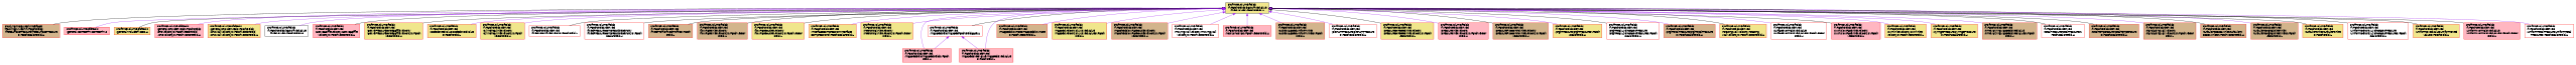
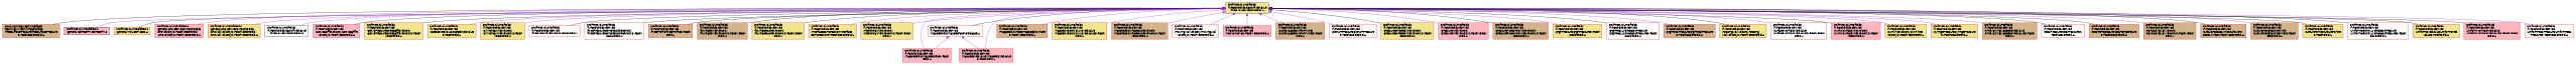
  digraph {
    node [color=red fillcolor=khaki fontname=Helvetica fontsize=10 shape=record style=filled]
    edge [color=purple dir=back fontname=Helvetica fontsize=10 labelfontname=Helvetica labelfontsize=10 style=solid]
    n1 [color=black fontcolor=black height=0.2 label="src/finiteVolume/fields\l/fvPatchFields/basic/fixedValue\l/fixedValueFvPatchFields.H" width=0.4]
    n2 [height=0.2 label="src/dynamicFaMesh/interface\lTrackingFvMesh/fvPatchFields\l/freeSurfacePressure/freeSurfacePressure\lFvPatchScalarField.H" width=0.4 fillcolor=tan]
-   n3 [height=0.2 label="src/finiteVolume/cfdTools\l/general/CorrectPhi/CorrectPhi.C" width=0.4 fillcolor=lightpink]
+   n3 [color=black height=0.2 label="src/finiteVolume/cfdTools\l/general/CorrectPhi/CorrectPhi.C" width=0.4 fillcolor=lightpink]
    n4 [height=0.2 label="src/finiteVolume/cfdTools\l/general/include/fvCFD.H" width=0.4]
    n5 [height=0.2 label="src/finiteVolume/cfdTools\l/general/SRF/derivedFvPatchFields\l/SRFVelocityFvPatchVectorField\l/SRFVelocityFvPatchVectorField.H" width=0.4 fillcolor=lightpink]
    n6 [height=0.2 label="src/finiteVolume/cfdTools\l/general/SRF/derivedFvPatchFields\l/SRFWallVelocityFvPatchVectorField\l/SRFWallVelocityFvPatchVectorField.H" width=0.4]
    n7 [color=black height=0.2 label="src/finiteVolume/fields\l/fvPatchFields/basic/fixedValue\l/fixedValueFvPatchFields.C" width=0.4 fillcolor=white]
    n8 [height=0.2 label="src/finiteVolume/fields\l/fvPatchFields/derived\l/activeBaffleVelocity/activeBaffle\lVelocityFvPatchVectorField.H" width=0.4 fillcolor=lightpink]
    n9 [height=0.2 label="src/finiteVolume/fields\l/fvPatchFields/derived\l/activePressureForceBaffleVelocity\l/activePressureForceBaffleVelocityFvPatch\lVectorField.H" width=0.4]
    n10 [height=0.2 label="src/finiteVolume/fields\l/fvPatchFields/derived\l/codedFixedValue/codedFixedValue\lFvPatchField.H" width=0.4]
    n11 [height=0.2 label="src/finiteVolume/fields\l/fvPatchFields/derived\l/cylindricalInletVelocity\l/cylindricalInletVelocityFvPatch\lVectorField.H" width=0.4]
    n12 [height=0.2 label="src/finiteVolume/fields\l/fvPatchFields/derived\l/fixedMean/fixedMeanFvPatchField.H" width=0.4 fillcolor=white]
    n13 [height=0.2 label="src/finiteVolume/fields\l/fvPatchFields/derived\l/fixedPressureCompressibleDensity\l/fixedPressureCompressibleDensityFvPatch\lScalarField.H" width=0.4 fillcolor=white]
    n14 [height=0.2 label="src/finiteVolume/fields\l/fvPatchFields/derived\l/fixedProfile/fixedProfileFvPatch\lField.H" width=0.4 fillcolor=tan]
    n15 [height=0.2 label="src/finiteVolume/fields\l/fvPatchFields/derived\l/flowRateInletVelocity\l/flowRateInletVelocityFvPatchVector\lField.H" width=0.4 fillcolor=tan]
    n16 [height=0.2 label="src/finiteVolume/fields\l/fvPatchFields/derived\l/flowRateOutletVelocity\l/flowRateOutletVelocityFvPatchVector\lField.H" width=0.4]
    n17 [height=0.2 label="src/finiteVolume/fields\l/fvPatchFields/derived\l/interfaceCompression/interface\lCompressionFvPatchScalarField.H" width=0.4]
    n18 [height=0.2 label="src/finiteVolume/fields\l/fvPatchFields/derived\l/interstitialInletVelocity\l/interstitialInletVelocityFvPatchVector\lField.H" width=0.4]
    n19 [height=0.2 label="src/finiteVolume/fields\l/fvPatchFields/derived\l/mappedField/mappedPatchFieldBase.H" width=0.4 fillcolor=white]
    n20 [height=0.2 label="src/finiteVolume/fields\l/fvPatchFields/derived\l/mappedField/mappedFieldFvPatch\lField.H" width=0.4 fillcolor=lightpink]
    n21 [height=0.2 label="src/finiteVolume/fields\l/fvPatchFields/derived\l/mappedFixedValue/mappedFixedValue\lFvPatchField.H" width=0.4 fillcolor=lightpink]
    n22 [height=0.2 label="src/finiteVolume/fields\l/fvPatchFields/derived\l/mappedFlowRate/mappedFlowRate\lFvPatchVectorField.H" width=0.4 fillcolor=tan]
    n23 [height=0.2 label="src/finiteVolume/fields\l/fvPatchFields/derived\l/mappedVelocityFluxFixedValue\l/mappedVelocityFluxFixedValueFvPatch\lField.H" width=0.4]
    n24 [height=0.2 label="src/finiteVolume/fields\l/fvPatchFields/derived\l/matchedFlowRateOutletVelocity\l/matchedFlowRateOutletVelocityFvPatch\lVectorField.H" width=0.4 fillcolor=tan]
    n25 [height=0.2 label="src/finiteVolume/fields\l/fvPatchFields/derived\l/movingWallVelocity/movingWall\lVelocityFvPatchVectorField.H" width=0.4 fillcolor=white]
    n26 [height=0.2 label="src/finiteVolume/fields\l/fvPatchFields/derived\l/noSlip/noSlipFvPatchVectorField.H" width=0.4 fillcolor=lightpink]
    n27 [height=0.2 label="src/finiteVolume/fields\l/fvPatchFields/derived\l/outletMappedUniformInlet\l/outletMappedUniformInletFvPatch\lField.H" width=0.4 fillcolor=tan]
    n28 [height=0.2 label="src/finiteVolume/fields\l/fvPatchFields/derived\l/plenumPressure/plenumPressure\lFvPatchScalarField.H" width=0.4 fillcolor=white]
    n29 [height=0.2 label="src/finiteVolume/fields\l/fvPatchFields/derived\l/pressureDirectedInletVelocity\l/pressureDirectedInletVelocityFvPatch\lVectorField.H" width=0.4]
    n30 [height=0.2 label="src/finiteVolume/fields\l/fvPatchFields/derived\l/pressureInletVelocity\l/pressureInletVelocityFvPatchVector\lField.H" width=0.4 fillcolor=lightpink]
    n31 [height=0.2 label="src/finiteVolume/fields\l/fvPatchFields/derived\l/pressurePIDControlInletVelocity\l/pressurePIDControlInletVelocityFvPatch\lVectorField.H" width=0.4 fillcolor=tan]
    n32 [height=0.2 label="src/finiteVolume/fields\l/fvPatchFields/derived\l/prghPressure/prghPressureFvPatch\lScalarField.H" width=0.4]
    n33 [height=0.2 label="src/finiteVolume/fields\l/fvPatchFields/derived\l/prghTotalHydrostaticPressure\l/prghTotalHydrostaticPressureFvPatch\lScalarField.H" width=0.4 fillcolor=white]
    n34 [height=0.2 label="src/finiteVolume/fields\l/fvPatchFields/derived\l/prghTotalPressure/prghTotalPressure\lFvPatchScalarField.H" width=0.4 fillcolor=tan]
    n35 [height=0.2 label="src/finiteVolume/fields\l/fvPatchFields/derived\l/rotatingWallVelocity/rotating\lWallVelocityFvPatchVectorField.H" width=0.4]
    n36 [height=0.2 label="src/finiteVolume/fields\l/fvPatchFields/derived\l/surfaceNormalFixedValue\l/surfaceNormalFixedValueFvPatchVector\lField.H" width=0.4 fillcolor=white]
    n37 [height=0.2 label="src/finiteVolume/fields\l/fvPatchFields/derived\l/swirlFlowRateInletVelocity\l/swirlFlowRateInletVelocityFvPatch\lVectorField.H" width=0.4 fillcolor=lightpink]
    n38 [height=0.2 label="src/finiteVolume/fields\l/fvPatchFields/derived\l/swirlInletVelocity/swirlInlet\lVelocityFvPatchVectorField.H" width=0.4]
    n39 [height=0.2 label="src/finiteVolume/fields\l/fvPatchFields/derived\l/syringePressure/syringePressure\lFvPatchScalarField.H" width=0.4]
    n40 [height=0.2 label="src/finiteVolume/fields\l/fvPatchFields/derived\l/timeVaryingMappedFixedValue\l/timeVaryingMappedFixedValueFvPatch\lField.H" width=0.4 fillcolor=tan]
    n41 [height=0.2 label="src/finiteVolume/fields\l/fvPatchFields/derived\l/totalPressure/totalPressureFv\lPatchScalarField.H" width=0.4 fillcolor=white]
    n42 [height=0.2 label="src/finiteVolume/fields\l/fvPatchFields/derived\l/totalTemperature/totalTemperature\lFvPatchScalarField.H" width=0.4 fillcolor=tan]
    n43 [height=0.2 label="src/finiteVolume/fields\l/fvPatchFields/derived\l/translatingWallVelocity\l/translatingWallVelocityFvPatchVector\lField.H" width=0.4 fillcolor=tan]
    n44 [height=0.2 label="src/finiteVolume/fields\l/fvPatchFields/derived\l/turbulentDFSEMInlet/turbulent\lDFSEMInletFvPatchVectorField.H" width=0.4 fillcolor=tan]
    n45 [height=0.2 label="src/finiteVolume/fields\l/fvPatchFields/derived\l/turbulentDigitalFilterInlet\l/turbulentDigitalFilterInletFvPatch\lVectorField.H" width=0.4 fillcolor=tan]
    n46 [height=0.2 label="src/finiteVolume/fields\l/fvPatchFields/derived\l/turbulentInlet/turbulentInlet\lFvPatchField.H" width=0.4]
    n47 [height=0.2 label="src/finiteVolume/fields\l/fvPatchFields/derived\l/uniformDensityHydrostaticPressure\l/uniformDensityHydrostaticPressureFvPatch\lScalarField.H" width=0.4 fillcolor=white]
    n48 [height=0.2 label="src/finiteVolume/fields\l/fvPatchFields/derived\l/uniformFixedValue/uniformFixed\lValueFvPatchField.H" width=0.4]
    n49 [height=0.2 label="src/finiteVolume/fields\l/fvPatchFields/derived\l/uniformNormalFixedValue\l/uniformNormalFixedValueFvPatchVector\lField.H" width=0.4 fillcolor=lightpink]
    n50 [height=0.2 label="src/finiteVolume/fields\l/fvPatchFields/derived\l/uniformTotalPressure/uniformTotal\lPressureFvPatchScalarField.H" width=0.4 fillcolor=white]
    n1 -> n2 [color=black]
    n1 -> n3
    n1 -> n4 [color=black]
    n1 -> n5
    n1 -> n6
    n1 -> n7
    n1 -> n8 [color=black]
    n1 -> n9 [color=black]
    n1 -> n10
    n1 -> n11
    n1 -> n12 [color=black]
    n1 -> n13 [color=black]
    n1 -> n14 [color=black]
    n1 -> n15 [color=black]
    n1 -> n16 [color=black]
    n1 -> n17
    n1 -> n18
    n1 -> n19 [color=black]
    n1 -> n20
    n1 -> n21
    n1 -> n22
    n1 -> n23
    n1 -> n24
    n1 -> n25
    n1 -> n26
    n1 -> n27
    n1 -> n28
    n1 -> n29 [color=black]
    n1 -> n30
    n1 -> n31 [color=black]
    n1 -> n32
    n1 -> n33 [color=black]
    n1 -> n34
    n1 -> n35 [color=black]
    n1 -> n36
    n1 -> n37 [color=black]
    n1 -> n38
    n1 -> n39
    n1 -> n40
    n1 -> n41 [color=black]
    n1 -> n42 [color=black]
    n1 -> n43
    n1 -> n44 [color=black]
    n1 -> n45
    n1 -> n46 [color=black]
    n1 -> n47 [color=black]
    n1 -> n48 [color=black]
    n1 -> n49 [color=black]
    n1 -> n50
    n19 -> n20
    n19 -> n21
  }
